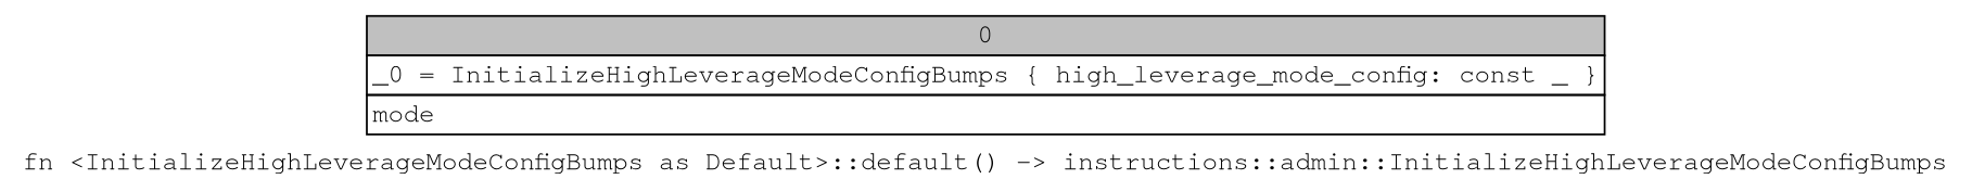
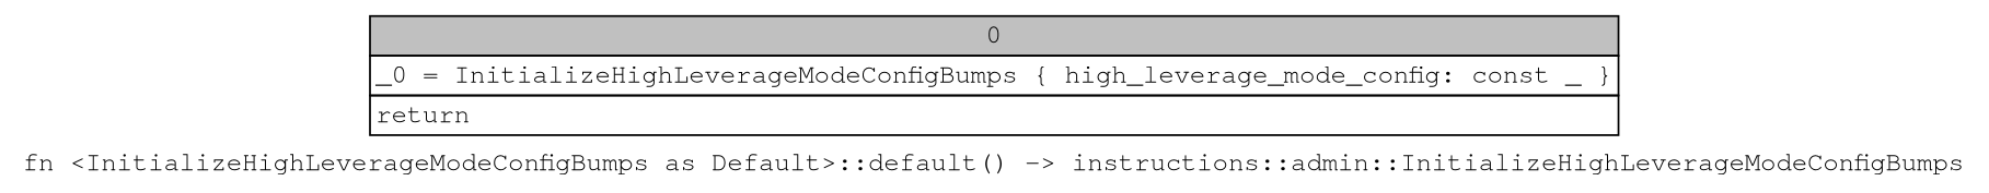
  digraph {
    fontname="Courier, monospace"
    label=<fn &lt;InitializeHighLeverageModeConfigBumps as Default&gt;::default() -&gt; instructions::admin::InitializeHighLeverageModeConfigBumps<br align="left"/>>
-   n1 [fontname="Courier, monospace" label=<<table border="0" cellborder="1" cellspacing="0"><tr><td bgcolor="gray" align="center" colspan="1">0</td></tr><tr><td align="left" balign="left">_0 = InitializeHighLeverageModeConfigBumps { high_leverage_mode_config: const _ }<br/></td></tr><tr><td align="left">mode</td></tr></table>> shape=none]
+   n1 [fontname="Courier, monospace" label=<<table border="0" cellborder="1" cellspacing="0"><tr><td bgcolor="gray" align="center" colspan="1">0</td></tr><tr><td align="left" balign="left">_0 = InitializeHighLeverageModeConfigBumps { high_leverage_mode_config: const _ }<br/></td></tr><tr><td align="left">return</td></tr></table>> shape=none]
  }
